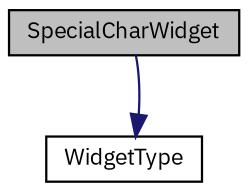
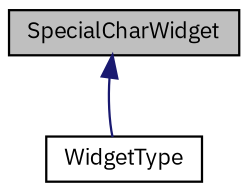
  digraph {
    fontname="IBM Plex Sans"
    node [color=black fontname="IBM Plex Sans" fontsize=10 shape=record style=filled]
    n1 [fillcolor=grey75 fontcolor=black height=0.2 label=SpecialCharWidget width=0.4]
    n2 [fillcolor=white height=0.2 label=WidgetType width=0.4]
-   n2 -> n1 [color=midnightblue dir=back fontname="IBM Plex Sans" fontsize=10 labelfontname=Helvetica labelfontsize=10 style=solid]
+   n1 -> n2 [color=midnightblue dir=back fontname="IBM Plex Sans" fontsize=10 labelfontname=Helvetica labelfontsize=10 style=solid]
  }
